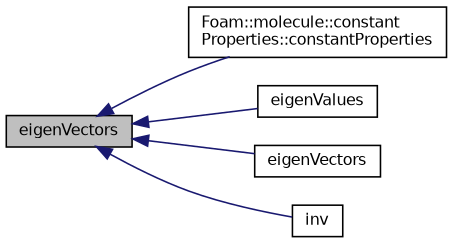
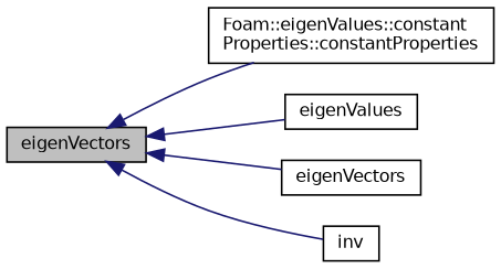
  digraph {
    rankdir=LR
    node [color=black fontname=Helvetica fontsize=10 shape=record]
    edge [color=midnightblue dir=back fontname=Helvetica fontsize=10 labelfontname=Helvetica labelfontsize=10 style=solid]
    n1 [fillcolor=grey75 fontcolor=black height=0.2 label=eigenVectors style=filled width=0.4]
-   n2 [height=0.2 label="Foam::molecule::constant\lProperties::constantProperties" width=0.4]
+   n2 [height=0.2 label="Foam::eigenValues::constant\lProperties::constantProperties" width=0.4]
    n3 [height=0.2 label=eigenValues width=0.4]
    n4 [height=0.2 label=eigenVectors width=0.4]
    n5 [height=0.2 label=inv width=0.4]
    n1 -> n2
    n1 -> n3
    n1 -> n4
    n1 -> n5
  }
